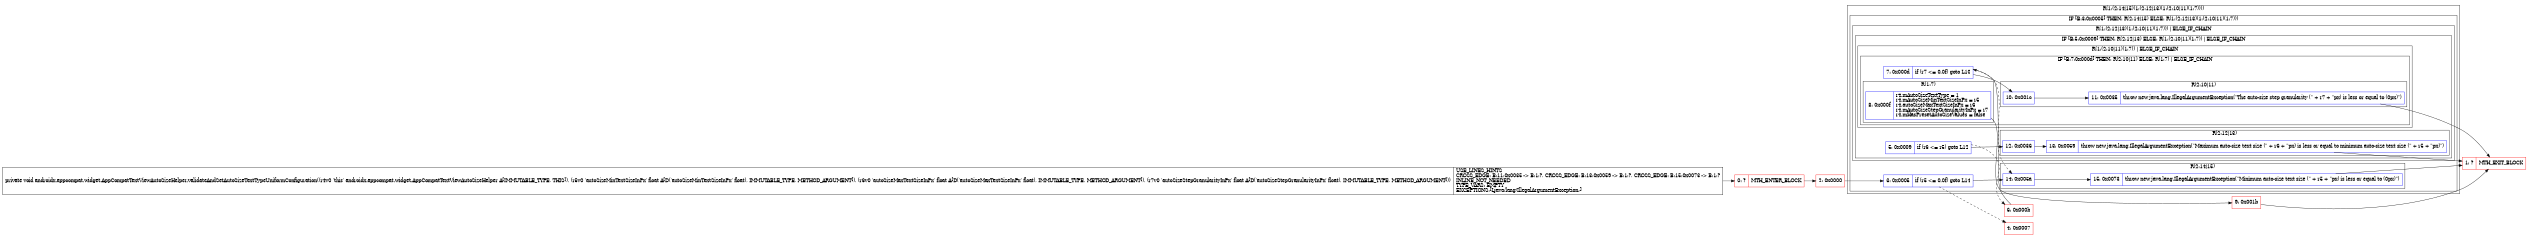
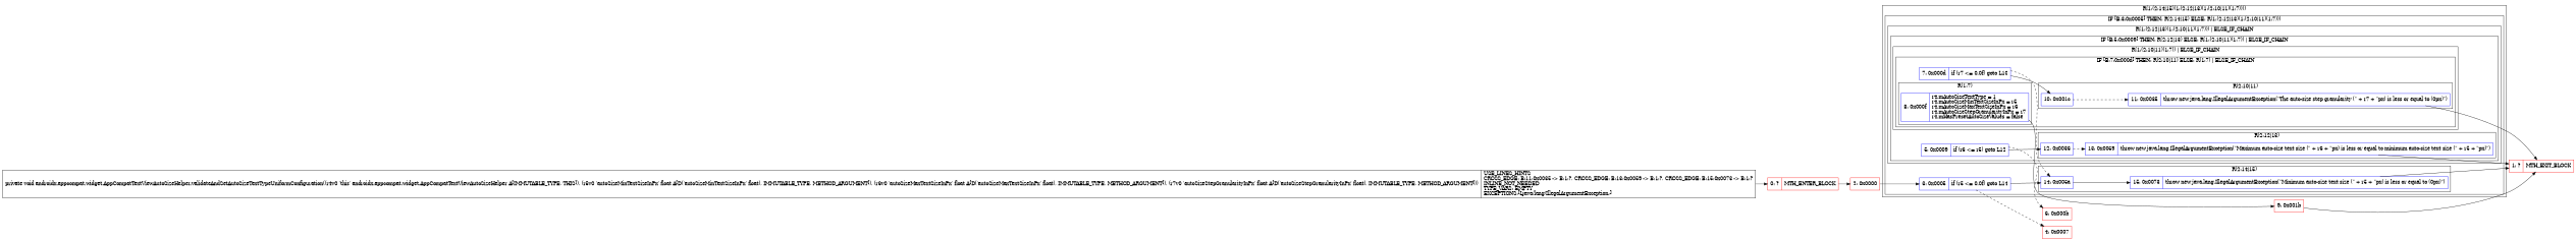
  digraph {
    rankdir=LR
    node [color=blue shape=record]
    n1 [label="{14\:\ 0x005a}"]
    n2 [label="{15\:\ 0x0073|throw new java.lang.IllegalArgumentException(\"Minimum auto\-size text size (\" + r5 + \"px) is less or equal to (0px)\")\l}"]
    n3 [label="{12\:\ 0x0036}"]
    n4 [label="{13\:\ 0x0059|throw new java.lang.IllegalArgumentException(\"Maximum auto\-size text size (\" + r6 + \"px) is less or equal to minimum auto\-size text size (\" + r5 + \"px)\")\l}"]
    n5 [label="{10\:\ 0x001c}"]
    n6 [label="{11\:\ 0x0035|throw new java.lang.IllegalArgumentException(\"The auto\-size step granularity (\" + r7 + \"px) is less or equal to (0px)\")\l}"]
-   n7 [label="{8\:\ 0x000f|r4.mAutoSizeTextType = 1\lr4.mAutoSizeMinTextSizeInPx = r5\lr4.autoSizeMaxTextSizeInPx = r6\lr4.mAutoSizeStepGranularityInPx = r7\lr4.mHasPresetAutoSizeValues = false\l}"]
+   n7 [label="{8\:\ 0x000f|r4.mAutoSizeTextType = 1\lr4.mAutoSizeMinTextSizeInPx = r5\lr4.mAutoSizeMaxTextSizeInPx = r6\lr4.mAutoSizeStepGranularityInPx = r7\lr4.mHasPresetAutoSizeValues = false\l}"]
    n8 [label="{7\:\ 0x000d|if (r7 \<= 0.0f) goto L10\l}"]
    n9 [label="{5\:\ 0x0009|if (r6 \<= r5) goto L12\l}"]
    n10 [label="{3\:\ 0x0005|if (r5 \<= 0.0f) goto L14\l}"]
    n11 [color=red label="{1\:\ ?|MTH_EXIT_BLOCK\l}"]
    n12 [color=red label="{9\:\ 0x001b}"]
    n13 [color=red label="{6\:\ 0x000b}"]
    n14 [color=red label="{4\:\ 0x0007}"]
    n15 [color=red label="{0\:\ ?|MTH_ENTER_BLOCK\l}"]
    n16 [color=red label="{2\:\ 0x0000}"]
    n17 [label="{private void androidx.appcompat.widget.AppCompatTextViewAutoSizeHelper.validateAndSetAutoSizeTextTypeUniformConfiguration((r4v0 'this' androidx.appcompat.widget.AppCompatTextViewAutoSizeHelper A[IMMUTABLE_TYPE, THIS]), (r5v0 'autoSizeMinTextSizeInPx' float A[D('autoSizeMinTextSizeInPx' float), IMMUTABLE_TYPE, METHOD_ARGUMENT]), (r6v0 'autoSizeMaxTextSizeInPx' float A[D('autoSizeMaxTextSizeInPx' float), IMMUTABLE_TYPE, METHOD_ARGUMENT]), (r7v0 'autoSizeStepGranularityInPx' float A[D('autoSizeStepGranularityInPx' float), IMMUTABLE_TYPE, METHOD_ARGUMENT]))  | USE_LINES_HINTS\lCROSS_EDGE: B:11:0x0035 \-\> B:1:?, CROSS_EDGE: B:13:0x0059 \-\> B:1:?, CROSS_EDGE: B:15:0x0073 \-\> B:1:?\lINLINE_NOT_NEEDED\lTYPE_VARS: EMPTY\lEXCEPTIONS:[Ljava\/lang\/IllegalArgumentException;]\l}" color=""]
    subgraph cluster_1 {
      label="R(1:(2:14|15)(1:(2:12|13)(1:(2:10|11)(1:7))))"
      subgraph cluster_2 {
        label="IF [B:3:0x0005] THEN: R(2:14|15) ELSE: R(1:(2:12|13)(1:(2:10|11)(1:7)))"
        n10
        subgraph cluster_3 {
          label="R(2:14|15)"
          n1
          n2
        }
        subgraph cluster_4 {
          label="R(1:(2:12|13)(1:(2:10|11)(1:7))) | ELSE_IF_CHAIN\l"
          subgraph cluster_5 {
            label="IF [B:5:0x0009] THEN: R(2:12|13) ELSE: R(1:(2:10|11)(1:7)) | ELSE_IF_CHAIN\l"
            n9
            subgraph cluster_6 {
              label="R(2:12|13)"
              n3
              n4
            }
            subgraph cluster_7 {
              label="R(1:(2:10|11)(1:7)) | ELSE_IF_CHAIN\l"
              subgraph cluster_8 {
                label="IF [B:7:0x000d] THEN: R(2:10|11) ELSE: R(1:7) | ELSE_IF_CHAIN\l"
                n8
                subgraph cluster_9 {
                  label="R(2:10|11)"
                  n5
                  n6
                }
                subgraph cluster_10 {
                  label="R(1:7)"
                  n7
                }
              }
            }
          }
        }
      }
    }
    n1 -> n2
    n2 -> n11
-   n3 -> n4
+   n3 -> n4 [style=dashed]
    n4 -> n11
-   n5 -> n6
+   n5 -> n6 [style=dashed]
    n6 -> n11
    n7 -> n12
    n8 -> n1 [style=dashed]
    n8 -> n5
    n9 -> n3
    n9 -> n13 [style=dashed]
    n10 -> n1
    n10 -> n14 [style=dashed]
    n12 -> n11
-   n13 -> n8
    n15 -> n16
    n16 -> n10
    n17 -> n15
  }
